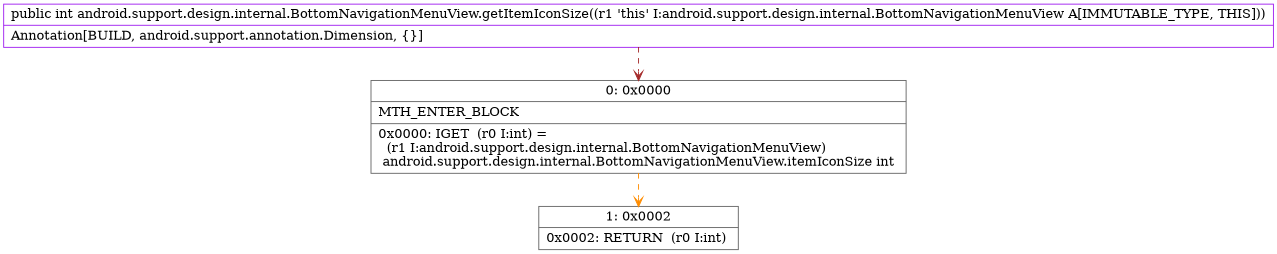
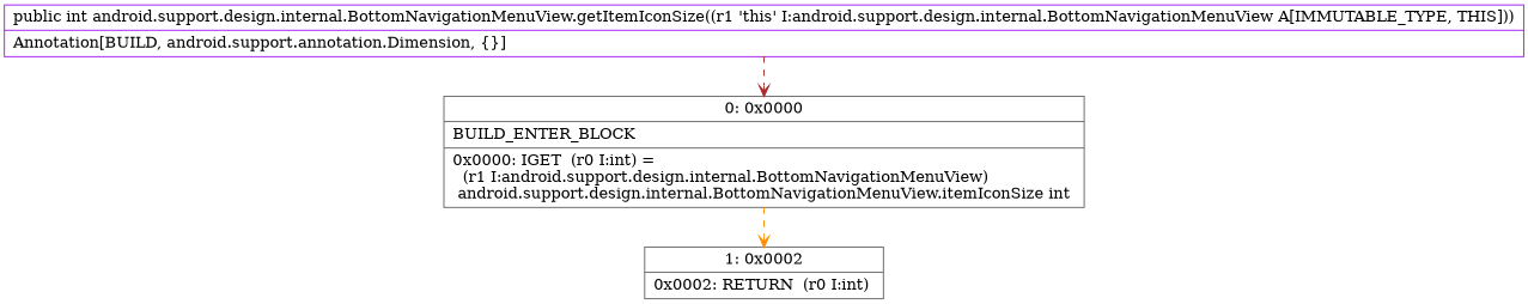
  digraph {
    node [shape=record color=gray40]
    edge [style=dashed arrowhead=vee]
-   n1 [label="{0\:\ 0x0000|MTH_ENTER_BLOCK\l|0x0000: IGET  (r0 I:int) = \l  (r1 I:android.support.design.internal.BottomNavigationMenuView)\l android.support.design.internal.BottomNavigationMenuView.itemIconSize int \l}"]
+   n1 [label="{0\:\ 0x0000|BUILD_ENTER_BLOCK\l|0x0000: IGET  (r0 I:int) = \l  (r1 I:android.support.design.internal.BottomNavigationMenuView)\l android.support.design.internal.BottomNavigationMenuView.itemIconSize int \l}"]
    n2 [label="{1\:\ 0x0002|0x0002: RETURN  (r0 I:int) \l}"]
    n3 [label="{public int android.support.design.internal.BottomNavigationMenuView.getItemIconSize((r1 'this' I:android.support.design.internal.BottomNavigationMenuView A[IMMUTABLE_TYPE, THIS]))  | Annotation[BUILD, android.support.annotation.Dimension, \{\}]\l}" color=purple]
    n1 -> n2 [color=darkorange]
    n3 -> n1 [color=brown]
  }
